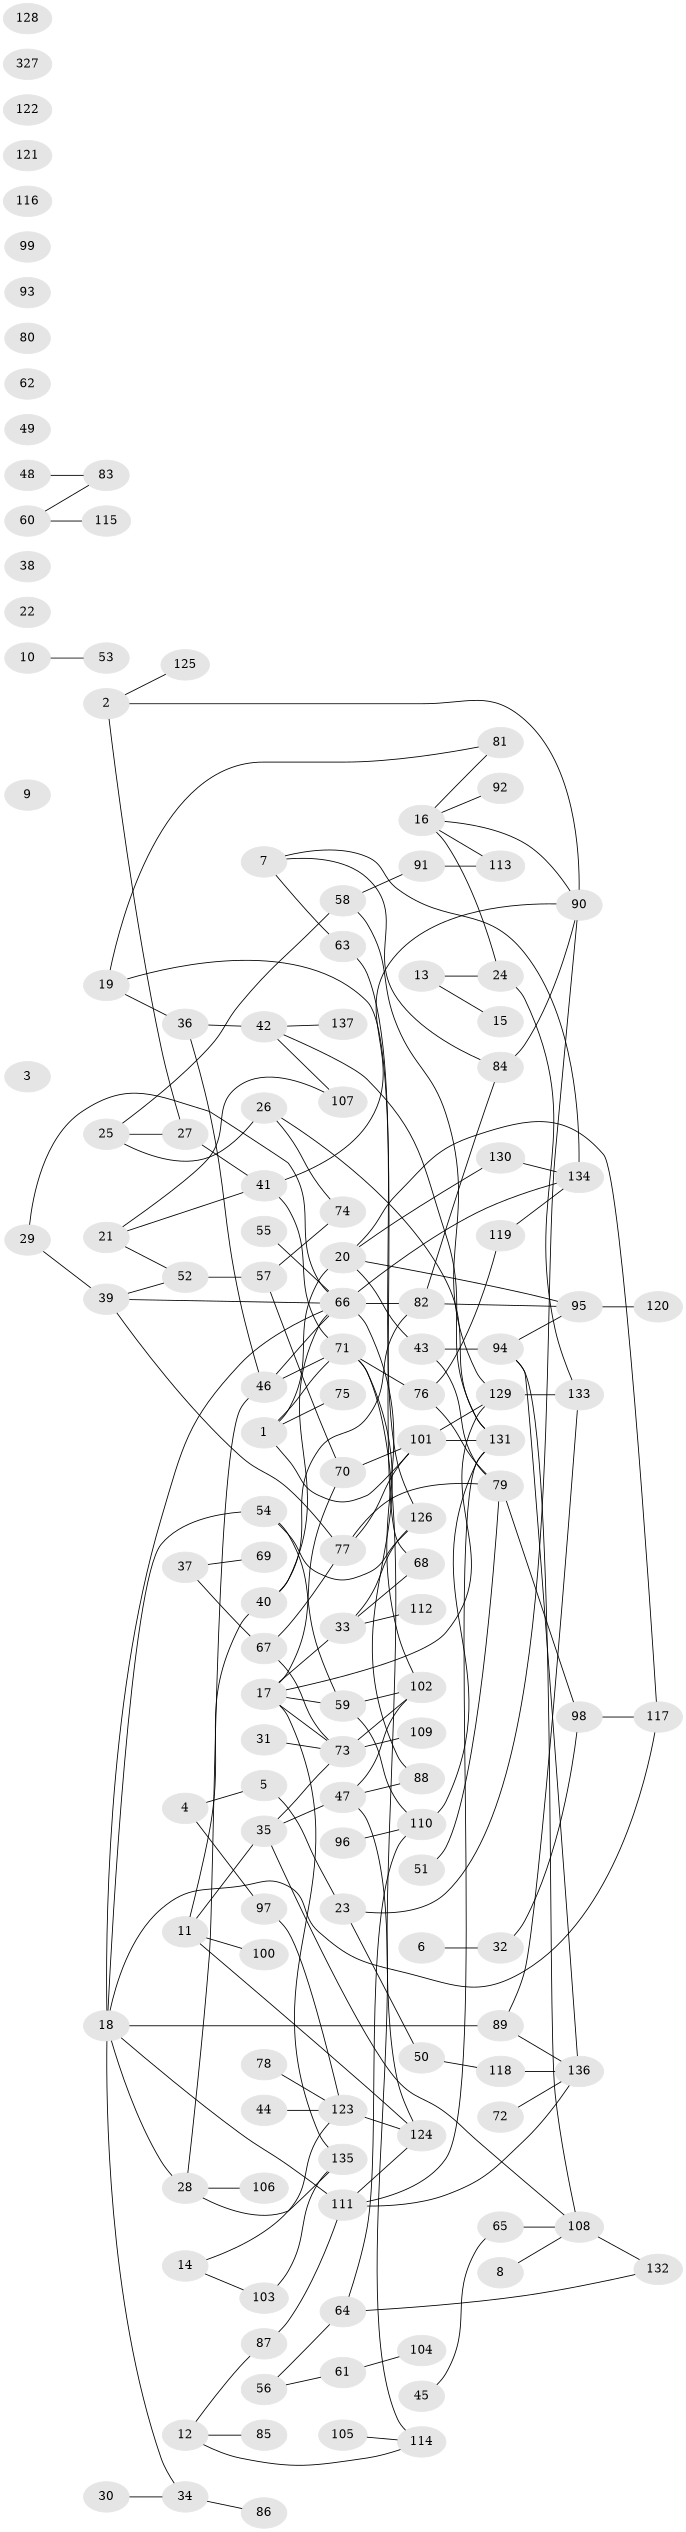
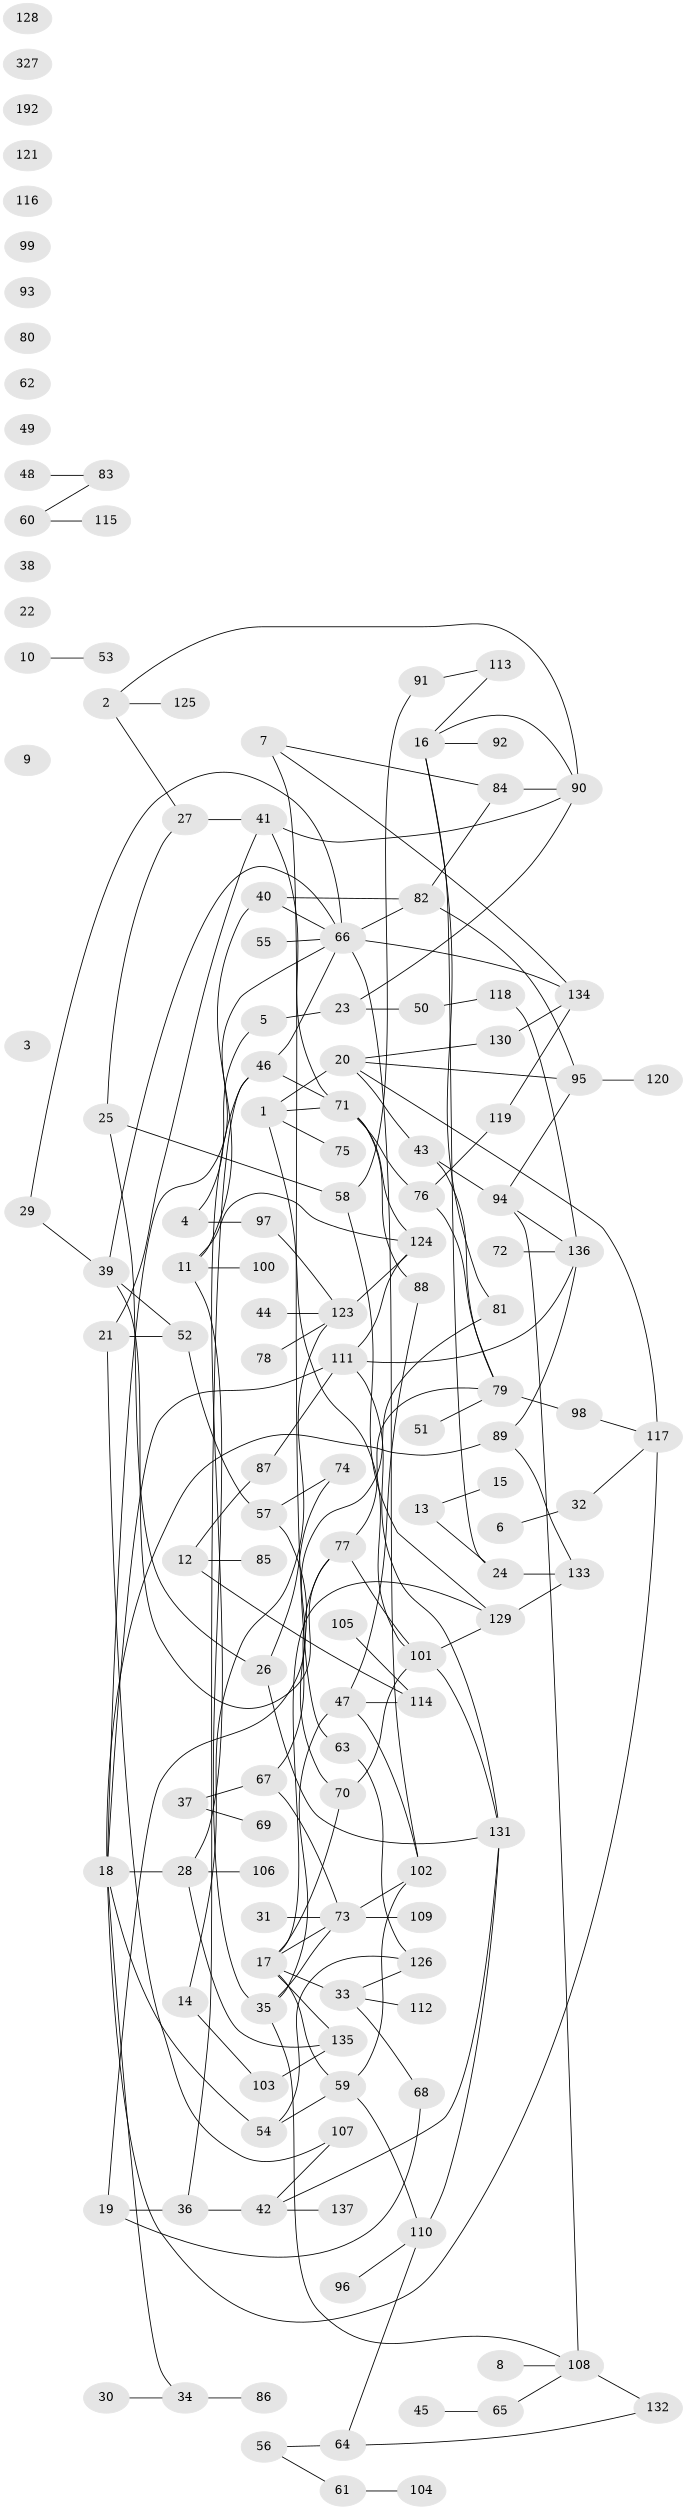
  graph {
    rankdir=LR
    node [color=gray90 style=filled]
    1
    20
    71
    75
    101
    117
    43
    95
    130
    124
    88
    76
    131
    129
    2
    27
    90
    125
    41
    3
    4
    5
    97
    23
    123
    50
    6
    32
    98
    7
    63
    84
    134
    126
    8
    108
    132
    9
    10
    53
    11
    35
    40
    100
    73
    47
    66
    82
    12
    85
    87
    114
    111
    13
    15
    24
    133
    14
    103
    135
    16
    81
    92
    113
    17
    33
    59
    70
    68
    112
    102
    110
    109
    18
    28
    34
    54
    89
    46
    106
    86
    136
    19
    36
    42
    79
    94
    120
    21
    52
    107
    57
    22
    118
    25
    26
    58
    74
    91
    29
    39
    77
    30
    31
    137
    37
    67
    69
    38
    44
    45
    65
    48
    83
    49
    51
    55
    56
    61
    64
    104
    60
    115
    62
    119
    72
    78
    80
    93
    96
    99
    105
    116
    121
-   122
+   122 [label=192]
    n136 [label=327]
    128
    1 -- 20
    1 -- 71
    1 -- 75
    1 -- 101
    20 -- 117
    20 -- 43
    20 -- 95
    20 -- 130
    71 -- 124
    71 -- 88
    71 -- 76
    101 -- 131
    101 -- 129
    43 -- 79
    43 -- 94
    95 -- 120
    130 -- 134
    76 -- 79
    76 -- 119
    129 -- 133
    2 -- 27
    2 -- 90
    2 -- 125
    27 -- 41
    41 -- 71
    41 -- 90
    4 -- 5
    4 -- 97
    5 -- 23
    97 -- 123
    23 -- 90
    23 -- 50
    123 -- 124
    50 -- 118
    6 -- 32
-   32 -- 98
+   32 -- 117
    98 -- 117
    7 -- 63
    7 -- 84
    7 -- 134
    63 -- 126
    84 -- 90
    8 -- 108
    108 -- 132
    10 -- 53
    11 -- 124
    11 -- 35
    11 -- 40
    11 -- 100
    35 -- 108
    35 -- 73
    35 -- 47
    40 -- 66
    40 -- 82
    73 -- 102
    73 -- 109
    47 -- 88
    47 -- 114
    47 -- 102
    66 -- 134
    66 -- 82
    66 -- 102
    82 -- 95
    82 -- 84
    12 -- 85
    12 -- 87
    12 -- 114
    87 -- 111
    111 -- 124
    111 -- 131
    111 -- 136
    13 -- 15
    13 -- 24
    24 -- 133
    14 -- 123
    14 -- 103
    103 -- 135
    16 -- 90
    16 -- 24
    16 -- 81
    16 -- 92
    16 -- 113
    17 -- 129
    17 -- 73
    17 -- 135
    17 -- 33
    17 -- 59
    17 -- 70
    33 -- 126
    33 -- 68
    33 -- 112
    59 -- 102
    59 -- 110
    70 -- 101
    110 -- 131
    18 -- 117
    18 -- 66
    18 -- 111
    18 -- 28
    18 -- 34
    18 -- 54
    18 -- 89
    28 -- 135
    28 -- 46
    28 -- 106
    34 -- 86
    54 -- 126
    54 -- 59
    89 -- 133
    89 -- 136
    46 -- 71
    46 -- 66
    19 -- 81
    19 -- 68
    19 -- 36
    36 -- 46
    36 -- 42
    42 -- 131
    42 -- 107
    42 -- 137
    79 -- 98
    94 -- 95
    94 -- 108
    94 -- 136
    21 -- 41
    21 -- 52
    21 -- 107
    52 -- 57
    57 -- 70
    57 -- 74
    118 -- 136
    25 -- 27
    25 -- 26
    25 -- 58
    26 -- 131
    26 -- 74
    58 -- 129
    58 -- 91
    91 -- 113
    29 -- 66
    29 -- 39
    39 -- 66
    39 -- 52
    39 -- 77
    77 -- 101
    77 -- 79
    30 -- 34
    31 -- 73
    37 -- 67
    37 -- 69
    67 -- 73
    67 -- 77
    44 -- 123
    45 -- 65
    65 -- 108
    48 -- 83
    51 -- 79
    55 -- 66
    56 -- 61
    56 -- 64
    61 -- 104
    64 -- 132
    64 -- 110
    60 -- 83
    60 -- 115
    119 -- 134
    72 -- 136
    78 -- 123
    96 -- 110
    105 -- 114
  }
